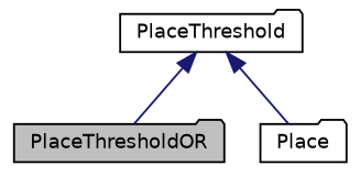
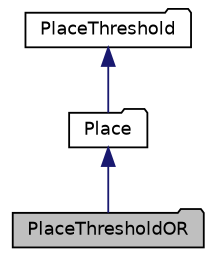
  digraph {
    node [color=black fillcolor=white fontname=Helvetica fontsize=10 shape=folder style=filled]
    edge [color=midnightblue dir=back fontname=Helvetica fontsize=10 labelfontname=Helvetica labelfontsize=10 style=solid]
    n1 [fillcolor=grey75 fontcolor=black height=0.2 label=PlaceThresholdOR width=0.4]
    n2 [height=0.2 label=PlaceThreshold width=0.4]
    n3 [height=0.2 label=Place width=0.4]
-   n2 -> n1
+   n3 -> n1
    n2 -> n3
  }
